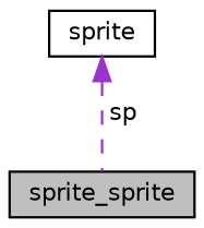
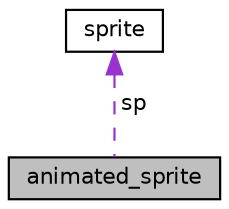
  digraph {
    node [color=black fontname=Helvetica fontsize=10 shape=record style=filled]
-   n1 [fillcolor=grey75 fontcolor=black height=0.2 label=sprite_sprite width=0.4]
+   n1 [fillcolor=grey75 fontcolor=black height=0.2 label=animated_sprite width=0.4]
    n2 [fillcolor=white height=0.2 label=sprite width=0.4]
    n2 -> n1 [color=darkorchid3 dir=back fontname=Helvetica fontsize=10 label=" sp" labelfontname=Helvetica labelfontsize=10 style=dashed]
  }
